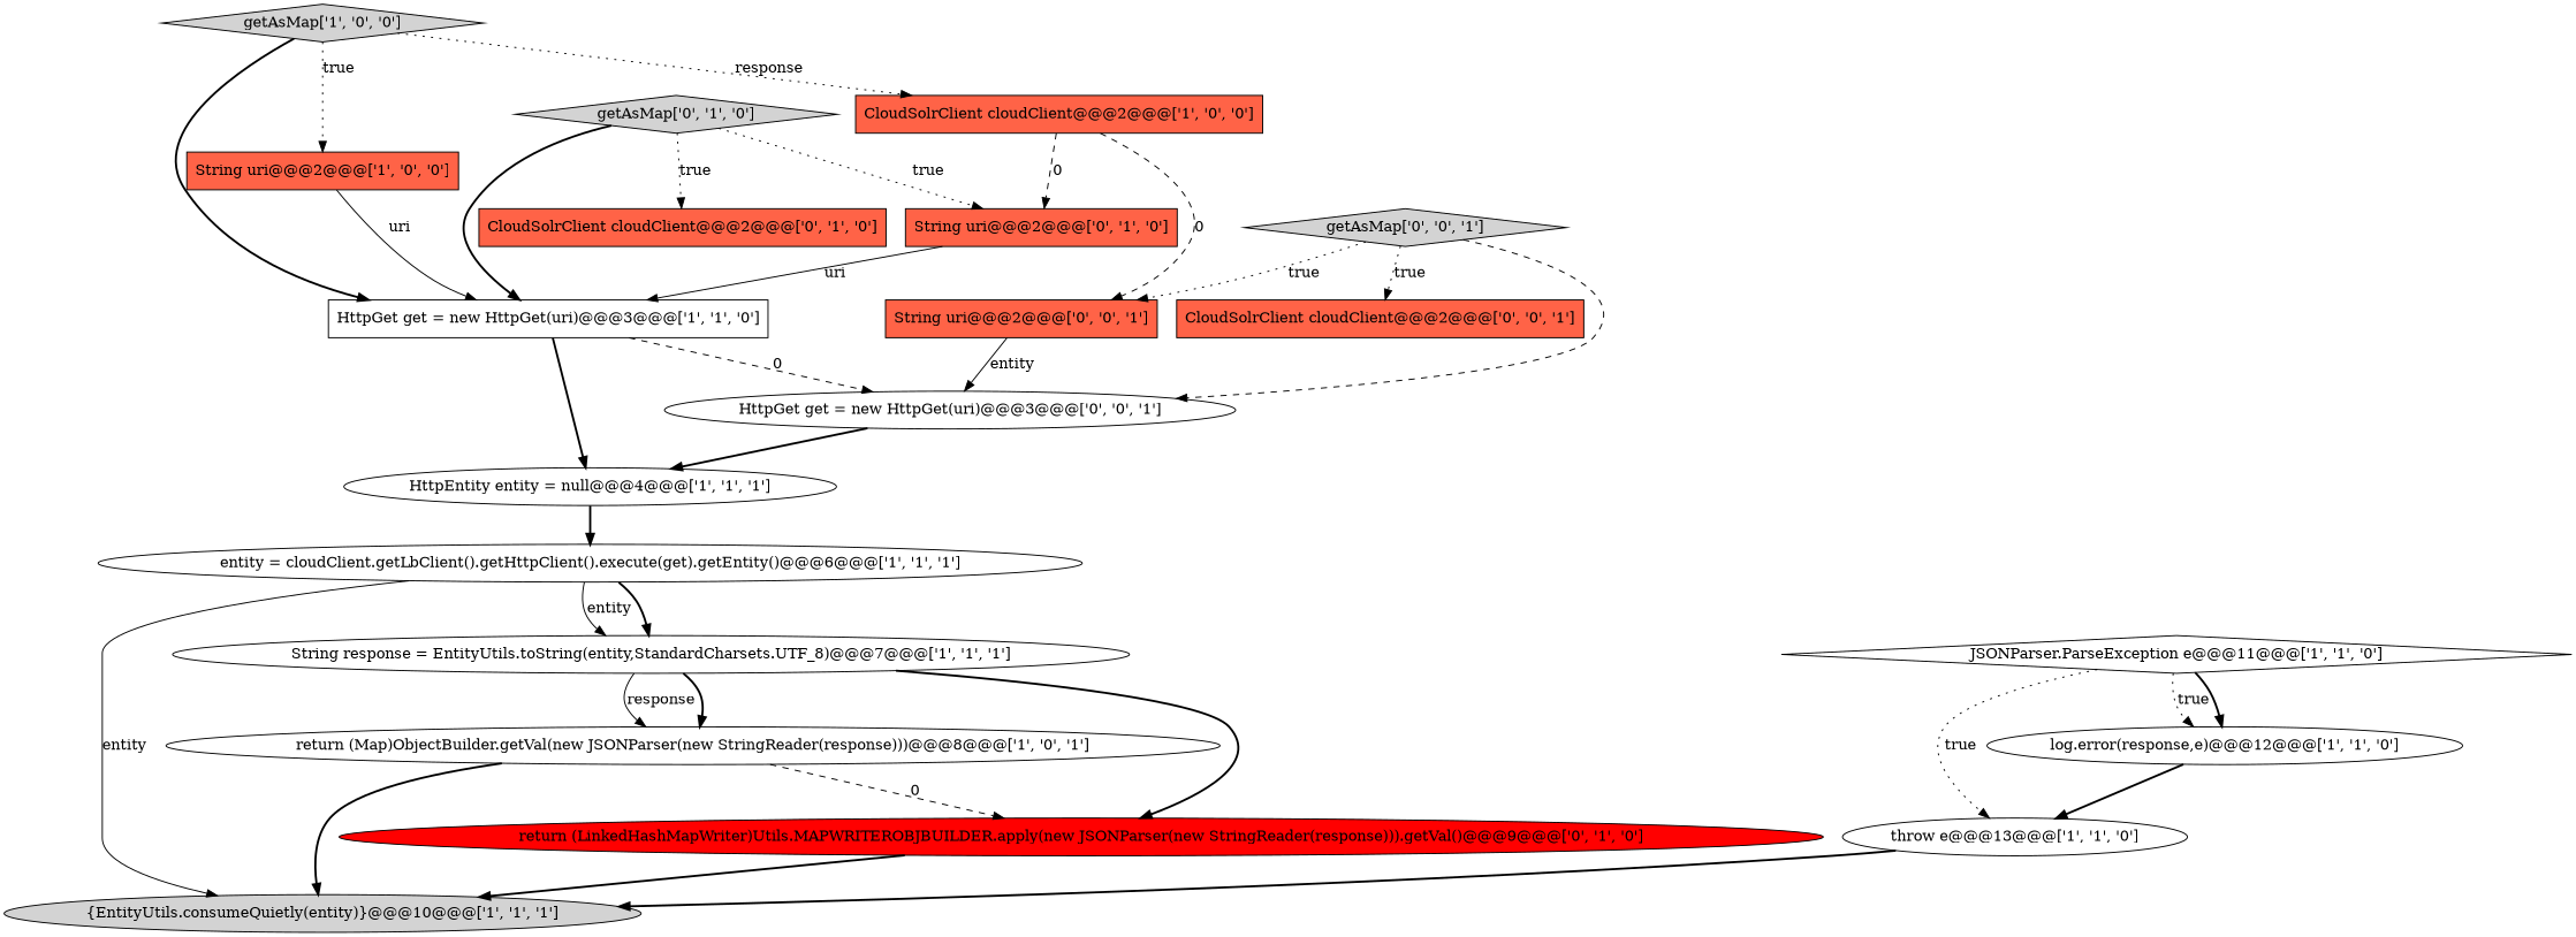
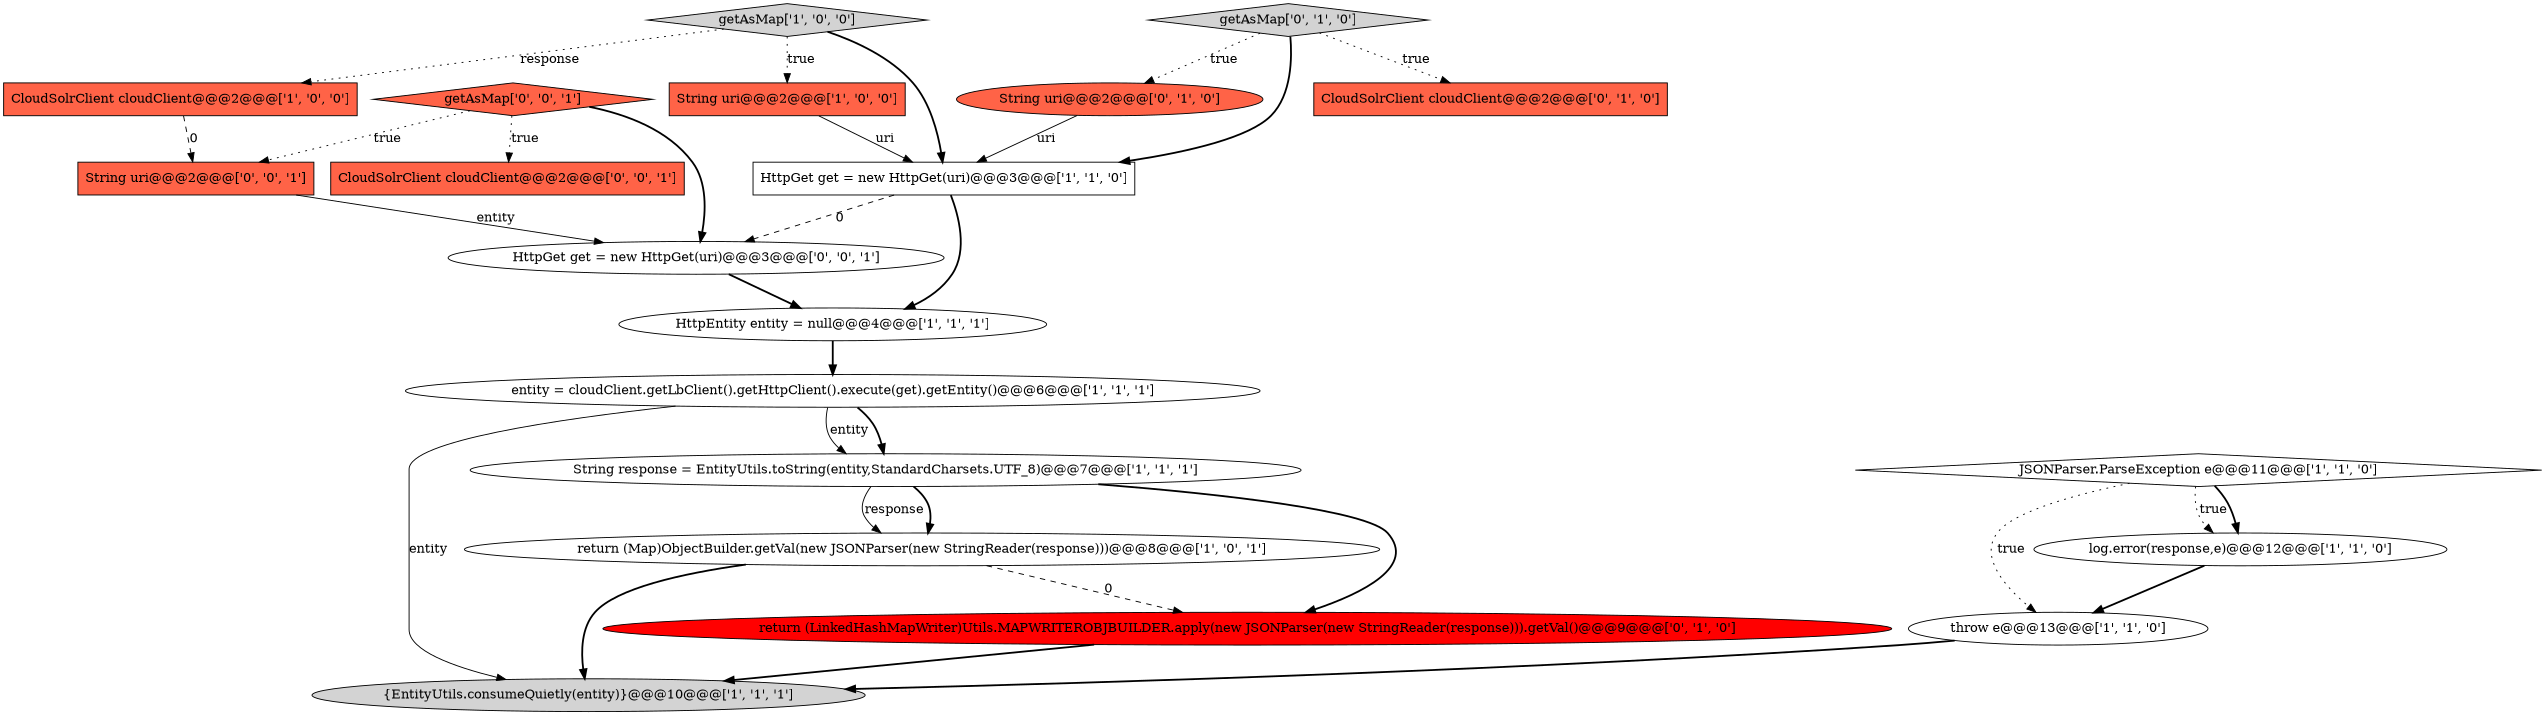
  digraph {
    node [fillcolor=white shape=ellipse style=filled]
    edge [style=bold]
    n1 [fillcolor=lightgray label="getAsMap['1', '0', '0']" shape=diamond]
    n2 [label="HttpGet get = new HttpGet(uri)@@@3@@@['1', '1', '0']" shape=box]
    n3 [fillcolor=tomato label="String uri@@@2@@@['1', '0', '0']" shape=box]
    n4 [fillcolor=tomato label="CloudSolrClient cloudClient@@@2@@@['1', '0', '0']" shape=box]
    n5 [label="HttpGet get = new HttpGet(uri)@@@3@@@['0', '0', '1']"]
    n6 [label="HttpEntity entity = null@@@4@@@['1', '1', '1']"]
    n7 [fillcolor=tomato label="String uri@@@2@@@['0', '0', '1']" shape=box]
-   n8 [fillcolor=tomato label="String uri@@@2@@@['0', '1', '0']" shape=box]
+   n8 [fillcolor=tomato label="String uri@@@2@@@['0', '1', '0']"]
    n9 [fillcolor=lightgray label="{EntityUtils.consumeQuietly(entity)}@@@10@@@['1', '1', '1']"]
    n10 [label="JSONParser.ParseException e@@@11@@@['1', '1', '0']" shape=diamond]
    n11 [label="log.error(response,e)@@@12@@@['1', '1', '0']"]
    n12 [label="throw e@@@13@@@['1', '1', '0']"]
-   n13 [fillcolor=lightgray label="getAsMap['0', '0', '1']" shape=diamond]
+   n13 [fillcolor=tomato label="getAsMap['0', '0', '1']" shape=diamond]
    n14 [fillcolor=tomato label="CloudSolrClient cloudClient@@@2@@@['0', '0', '1']" shape=box]
    n15 [label="entity = cloudClient.getLbClient().getHttpClient().execute(get).getEntity()@@@6@@@['1', '1', '1']"]
    n16 [fillcolor=red label="return (LinkedHashMapWriter)Utils.MAPWRITEROBJBUILDER.apply(new JSONParser(new StringReader(response))).getVal()@@@9@@@['0', '1', '0']"]
    n17 [label="String response = EntityUtils.toString(entity,StandardCharsets.UTF_8)@@@7@@@['1', '1', '1']"]
    n18 [label="return (Map)ObjectBuilder.getVal(new JSONParser(new StringReader(response)))@@@8@@@['1', '0', '1']"]
    n19 [fillcolor=lightgray label="getAsMap['0', '1', '0']" shape=diamond]
    n20 [fillcolor=tomato label="CloudSolrClient cloudClient@@@2@@@['0', '1', '0']" shape=box]
    n1 -> n2
    n1 -> n3 [label=true style=dotted]
    n1 -> n4 [label=response style=dotted]
    n2 -> n5 [label=0 style=dashed]
    n2 -> n6
    n3 -> n2 [label=uri style=solid]
    n4 -> n7 [label=0 style=dashed]
-   n4 -> n8 [label=0 style=dashed]
    n5 -> n6
    n6 -> n15
    n7 -> n5 [label=entity style=solid]
    n8 -> n2 [label=uri style=solid]
    n10 -> n11 [label=true style=dotted]
    n10 -> n11
    n10 -> n12 [label=true style=dotted]
    n11 -> n12
    n12 -> n9
-   n13 -> n5 [style=dashed]
+   n13 -> n5
    n13 -> n7 [label=true style=dotted]
    n13 -> n14 [label=true style=dotted]
    n15 -> n9 [label=entity style=solid]
    n15 -> n17
    n15 -> n17 [label=entity style=solid]
    n16 -> n9
    n17 -> n16
    n17 -> n18
    n17 -> n18 [label=response style=solid]
    n18 -> n9
    n18 -> n16 [label=0 style=dashed]
    n19 -> n2
    n19 -> n8 [label=true style=dotted]
    n19 -> n20 [label=true style=dotted]
  }
